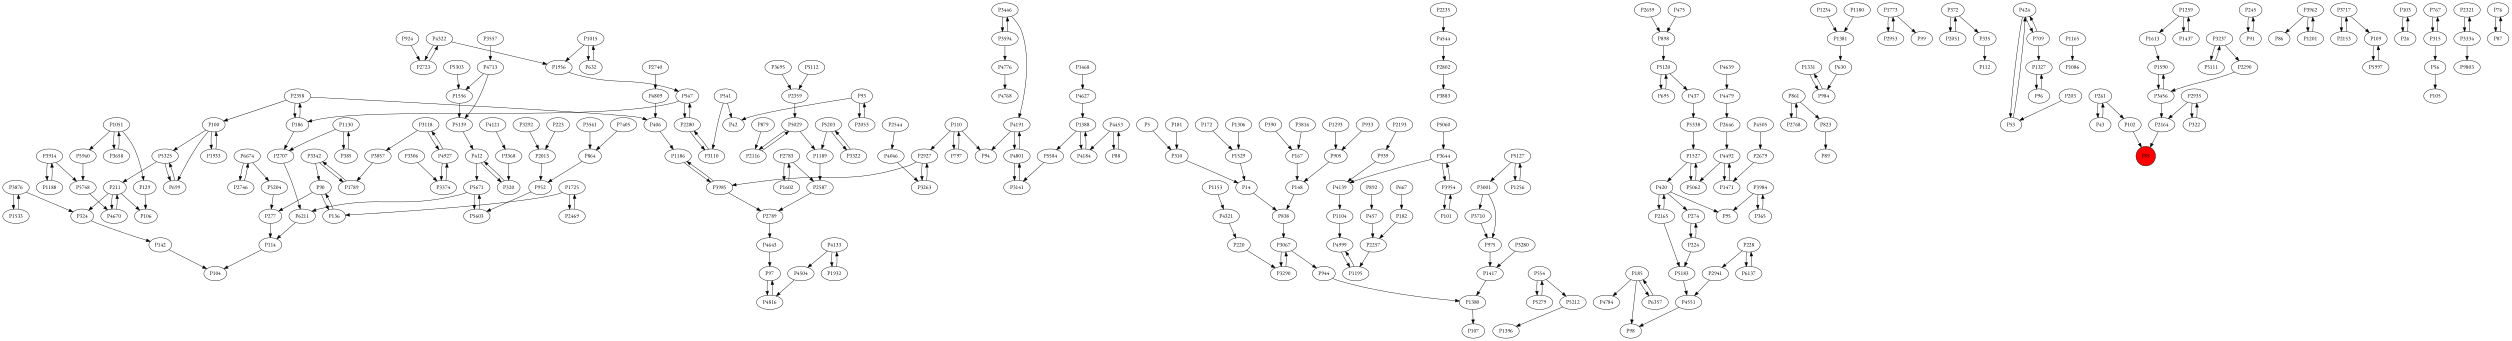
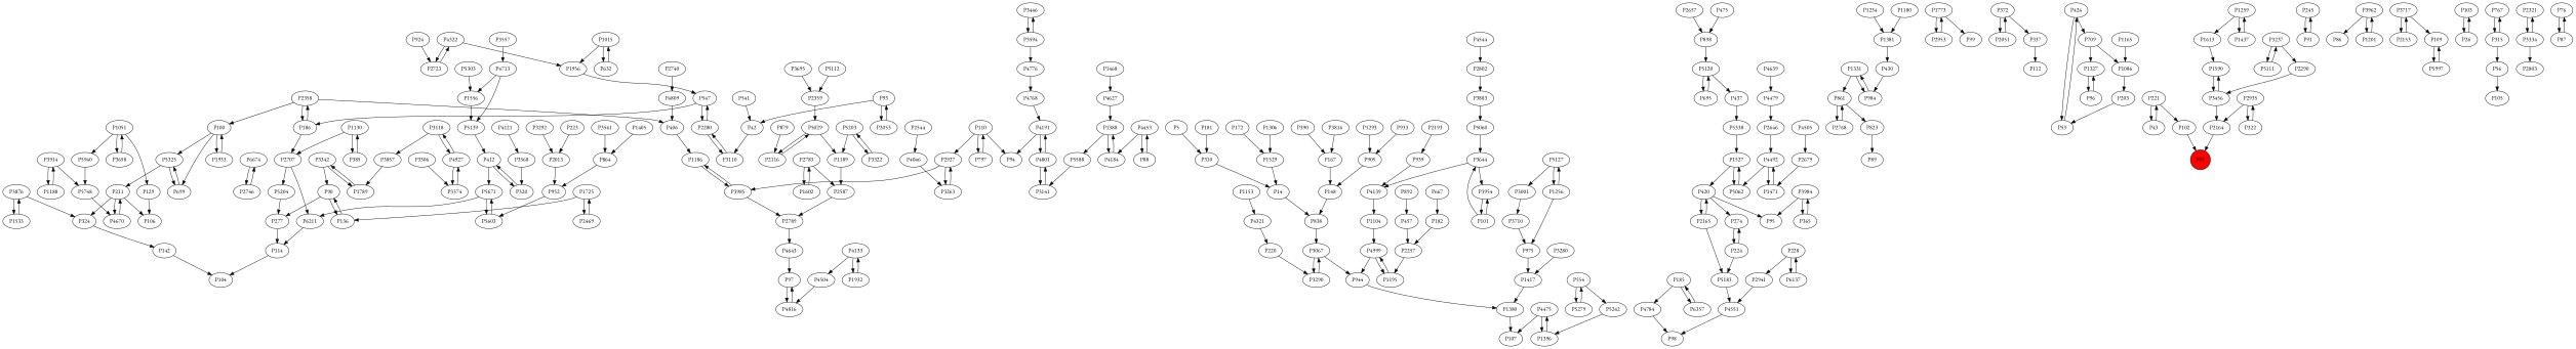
  digraph {
    fontname="EB Garamond"
    node [fontname="EB Garamond"]
    edge [fontname="EB Garamond"]
    P114
    P104
    P181
    P310
    P14
    P838
    P220
    P3290
    P3067
    P944
-   P2657 [label=P2659]
+   P2657
    P898
    P5120
    P437
    P695
    P861
    P2768
    P823
    P89
    P3710
    P975
    P1417
    P1380
    P4133
    P1932
    P4504
    n27 [label=P4816]
    P2544
    P4046
    P3263
    P2927
    P4643
    P97
    P1773
    P2953
    P99
    P390
    P167
    P148
    P372
    P2051
-   P337 [label=P335]
+   P337
    P112
    P797
    P110
    P94
    P3985
    P1956
    P547
    P2280
    P186
    P3110
    P2358
    P2707
    P1256
    P5127
    P3001
    P2941
    P4551
    P98
    P5338
    P1527
    P5062
    P420
    P2359
    P5029
    P2116
    P1189
    P2587
    P5279
    P554
-   P5212
+   P5212 [label=P5242]
    P1396
    P424
    P53
    P709
    P1327
    P100
    P1933
    P5325
    P699
    P211
    P3342
    P1789
    P90
    P136
    P277
    P95
    P274
    P2165
    P3914
    P5748
    P1188
    P4670
    P324
    P106
    P406
    P1186
    P5303
    P1556
    P5139
    P412
    P1725
    P2469
    P224
    P5183
    P2802
    P3883
    P5060
    P3644
    P1602
    P2783
    P2789
    P4322
    P2723
    P3954
    P101
    P4139
    P1104
    P96
    P4627
    P1388
-   P5584
+   P5584 [label=P5588]
    P4184
    P3141
    P107
    P457
    P2257
    P1195
    P4999
    P1533
    P3876
    P142
    P1259
    P1437
    P1613
    P1590
    P1331
    P984
    P172
    P1529
    P3456
    P2164
    P85 [fillcolor=red shape=circle style=filled]
    P2013
    P952
    P5603
    P5671
    P3594
    P4776
    P3446
    P4768
    P4191
    P3322
    P5203
    P245
    P91
+   P4475
    P2679
    P1471
    P4492
    P43
-   P221 [label=P261]
+   P221
    P102
    P3962
    P86
    P1201
    P320
    P6211
    P4801
    P185
    P4784
    P6357
    P2646
    P1086
    P203
    P385
    P1130
    P3717
    P2153
    P109
    P5997
    P3237
    P2290
    P5111
    P103
    P26
    P3374
    P4927
    P3118
    P3857
    P1051
    P5940
    P3658
    P129
    P3561
    P864
    P767
    P315
    P56
    P105
    P88
    P4453
    P93
    P42
    P2053
    P4505
    P1234
    P1381
-   P630
+   P630 [label=P430]
    P632
    P1015
    P6674
    P5204
    P2746
    P4479
    P541
    P1468
    P4121
    P3368
    P1153
    P4321
    P5
    P905
    P4544
    P667
    P182
    P3695
    P3816
    P2321
    P3334
-   P2803 [label=P9803]
+   P2803
    P3984
    P365
    P223
    P3280
    P3292
    P228
    P6137
    P322
    P2935
    P939
    P4639
    P2193
    P892
    P1180
    P76
    P87
    P4809
    P3557
    P4713
-   P2235
-   P1405 [label=P7405]
+   P1405
    P1293
    P924
    P1306
    P1165
    P3306
    P879
    P2740
    P5112
    P933
    P475
    P114 -> P104
    P181 -> P310
    P310 -> P14
    P14 -> P838
    P838 -> P3067
    P220 -> P3290
    P3290 -> P3067
    P3067 -> P3290
    P3067 -> P944
    P944 -> P1380
    P2657 -> P898
    P898 -> P5120
    P5120 -> P437
    P5120 -> P695
    P437 -> P5338
    P695 -> P5120
    P861 -> P2768
    P861 -> P823
    P2768 -> P861
    P823 -> P89
    P3710 -> P975
    P975 -> P1417
    P1417 -> P1380
    P1380 -> P107
    P4133 -> P1932
    P4133 -> P4504
    P1932 -> P4133
    P4504 -> n27
    n27 -> P97
    P2544 -> P4046
    P4046 -> P3263
    P3263 -> P2927
    P2927 -> P3263
    P2927 -> P3985
    P4643 -> P97
    P97 -> n27
    P1773 -> P2953
    P1773 -> P99
    P2953 -> P1773
    P390 -> P167
    P167 -> P148
    P148 -> P838
    P372 -> P2051
    P372 -> P337
    P2051 -> P372
    P337 -> P112
    P797 -> P110
    P110 -> P2927
    P110 -> P797
    P110 -> P94
    P3985 -> P1186
    P3985 -> P2789
    P1956 -> P547
    P547 -> P2280
    P547 -> P186
    P2280 -> P547
    P2280 -> P3110
    P186 -> P2358
    P186 -> P2707
    P3110 -> P2280
    P2358 -> P186
    P2358 -> P100
    P2358 -> P406
    P2707 -> P6211
    P1256 -> P5127
    P5127 -> P1256
    P5127 -> P3001
    P3001 -> P3710
-   P3001 -> P975
+   P1256 -> P975
    P2941 -> P4551
    P4551 -> P98
    P5338 -> P1527
    P1527 -> P5062
    P1527 -> P420
    P5062 -> P1527
    P420 -> P95
    P420 -> P274
    P420 -> P2165
    P2359 -> P5029
    P5029 -> P2116
    P5029 -> P1189
    P2116 -> P5029
    P1189 -> P2587
    P2587 -> P2789
    P5279 -> P554
    P554 -> P5279
    P554 -> P5212
    P5212 -> P1396
+   P1396 -> P4475
    P424 -> P53
    P424 -> P709
    P53 -> P424
-   P709 -> P424
+   P709 -> P1086
    P709 -> P1327
    P1327 -> P96
    P100 -> P1933
    P100 -> P5325
    P100 -> P699
    P1933 -> P100
    P5325 -> P699
    P5325 -> P211
    P699 -> P5325
    P211 -> P4670
    P211 -> P324
    P211 -> P106
    P3342 -> P1789
    P3342 -> P90
    P1789 -> P3342
    P90 -> P136
    P90 -> P277
    P136 -> P90
    P277 -> P114
    P274 -> P224
    P2165 -> P420
    P2165 -> P5183
    P3914 -> P5748
    P3914 -> P1188
    P5748 -> P4670
    P1188 -> P3914
    P4670 -> P211
    P324 -> P142
    P406 -> P1186
    P1186 -> P3985
    P5303 -> P1556
    P1556 -> P5139
    P5139 -> P412
    P412 -> P5671
    P412 -> P320
    P1725 -> P136
    P1725 -> P2469
    P2469 -> P1725
    P224 -> P274
    P224 -> P5183
    P5183 -> P4551
    P2802 -> P3883
+   P3883 -> P5060
    P5060 -> P3644
    P3644 -> P3954
    P3644 -> P4139
    P1602 -> P2783
    P2783 -> P2587
    P2783 -> P1602
    P2789 -> P4643
    P4322 -> P1956
    P4322 -> P2723
    P2723 -> P4322
-   P3954 -> P3644
+   P101 -> P3644
    P3954 -> P101
    P101 -> P3954
    P4139 -> P1104
    P1104 -> P4999
    P96 -> P1327
    P4627 -> P1388
    P1388 -> P5584
    P1388 -> P4184
    P5584 -> P3141
    P4184 -> P1388
    P3141 -> P4801
    P457 -> P2257
    P2257 -> P1195
    P1195 -> P4999
+   P4999 -> P944
    P4999 -> P1195
    P1533 -> P3876
    P3876 -> P324
    P3876 -> P1533
    P142 -> P104
    P1259 -> P1437
    P1259 -> P1613
    P1437 -> P1259
    P1613 -> P1590
    P1590 -> P3456
+   P1331 -> P861
    P1331 -> P984
    P984 -> P1331
    P172 -> P1529
    P1529 -> P14
    P3456 -> P1590
    P3456 -> P2164
    P2164 -> P85
    P2013 -> P952
    P952 -> P5603
    P5603 -> P5671
    P5671 -> P5603
    P5671 -> P6211
    P3594 -> P4776
    P3594 -> P3446
    P4776 -> P4768
    P3446 -> P3594
-   P3446 -> P4191
+   P4768 -> P4191
    P4191 -> P94
    P4191 -> P4801
    P3322 -> P5203
    P5203 -> P1189
    P5203 -> P3322
    P245 -> P91
    P91 -> P245
+   P4475 -> P1396
+   P4475 -> P107
    P2679 -> P1471
    P1471 -> P4492
    P4492 -> P5062
    P4492 -> P1471
    P43 -> P221
    P221 -> P43
    P221 -> P102
    P102 -> P85
    P3962 -> P86
    P3962 -> P1201
    P1201 -> P3962
    P320 -> P412
    P6211 -> P114
    P4801 -> P3141
    P4801 -> P4191
    P185 -> P4784
    P185 -> P6357
-   P185 -> P98
+   P4784 -> P98
    P6357 -> P185
    P2646 -> P4492
+   P1086 -> P203
    P203 -> P53
    P385 -> P1130
    P1130 -> P2707
    P1130 -> P385
    P3717 -> P2153
    P3717 -> P109
    P2153 -> P3717
    P109 -> P5997
    P5997 -> P109
    P3237 -> P2290
    P3237 -> P5111
    P2290 -> P3456
    P5111 -> P3237
    P103 -> P26
    P26 -> P103
    P3374 -> P4927
    P4927 -> P3374
    P4927 -> P3118
    P3118 -> P4927
    P3118 -> P3857
    P3857 -> P1789
    P1051 -> P5940
    P1051 -> P3658
    P1051 -> P129
    P5940 -> P5748
    P3658 -> P1051
    P129 -> P106
    P3561 -> P864
    P864 -> P952
    P767 -> P315
    P315 -> P767
    P315 -> P56
    P56 -> P105
    P88 -> P4453
    P4453 -> P4184
    P4453 -> P88
    P93 -> P42
    P93 -> P2053
-   P541 -> P3110
+   P42 -> P3110
    P2053 -> P93
    P4505 -> P2679
    P1234 -> P1381
    P1381 -> P630
    P630 -> P984
    P632 -> P1015
    P1015 -> P1956
    P1015 -> P632
-   P6674 -> P5204
+   P2707 -> P5204
    P6674 -> P2746
    P5204 -> P277
    P2746 -> P6674
    P4479 -> P2646
    P541 -> P42
    P1468 -> P4627
    P4121 -> P3368
    P3368 -> P320
    P1153 -> P4321
    P4321 -> P220
    P5 -> P310
    P905 -> P148
    P4544 -> P2802
    P667 -> P182
    P182 -> P2257
    P3695 -> P2359
    P3816 -> P167
    P2321 -> P3334
    P3334 -> P2321
    P3334 -> P2803
    P3984 -> P95
    P3984 -> P365
    P365 -> P3984
    P223 -> P2013
    P3280 -> P1417
    P3292 -> P2013
    P228 -> P2941
    P228 -> P6137
    P6137 -> P228
    P322 -> P2935
    P2935 -> P2164
    P2935 -> P322
    P939 -> P4139
    P4639 -> P4479
    P2193 -> P939
    P892 -> P457
    P1180 -> P1381
    P76 -> P87
    P87 -> P76
    P4809 -> P406
    P3557 -> P4713
    P4713 -> P1556
    P4713 -> P5139
-   P2235 -> P4544
    P1405 -> P864
    P1293 -> P905
    P924 -> P2723
    P1306 -> P1529
    P1165 -> P1086
    P3306 -> P3374
    P879 -> P2116
    P2740 -> P4809
    P5112 -> P2359
    P933 -> P905
    P475 -> P898
  }
